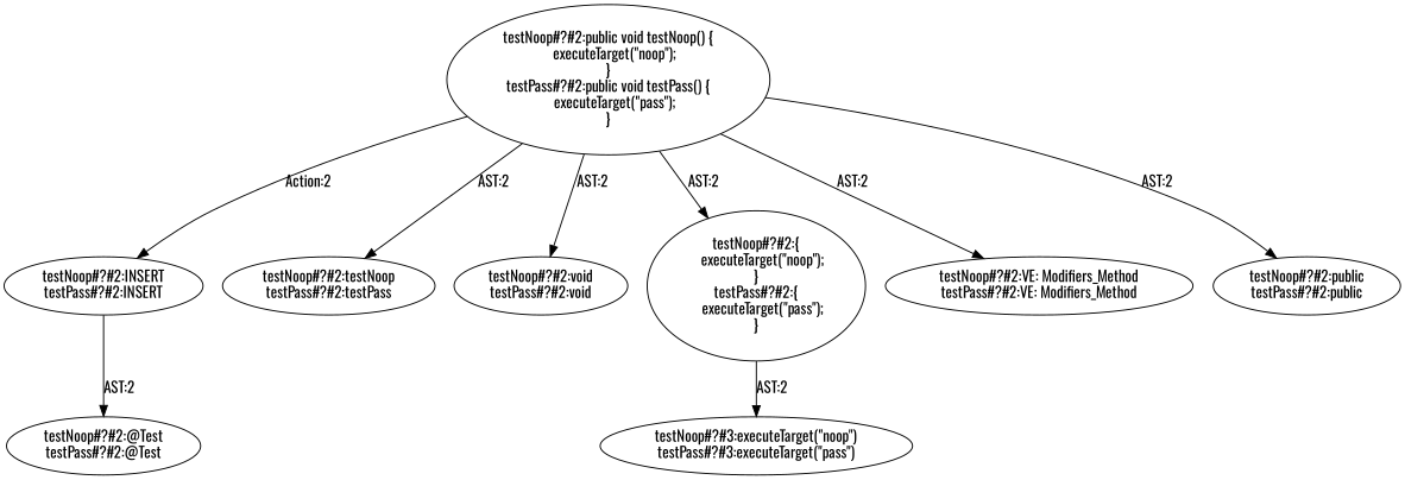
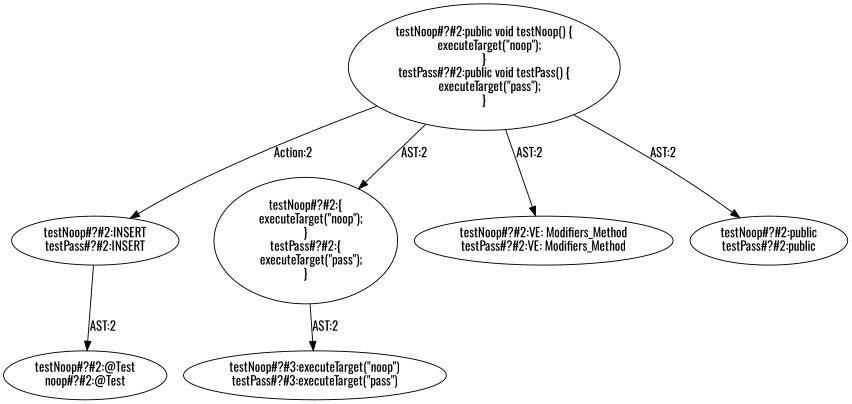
  digraph {
    fontname=Oswald
    node [fontname=Oswald shape=ellipse]
    edge [fontname=Oswald]
    n1 [label="testNoop#?#2:INSERT\ntestPass#?#2:INSERT"]
-   n2 [label="testNoop#?#2:@Test\ntestPass#?#2:@Test"]
+   n2 [label="testNoop#?#2:@Test\nnoop#?#2:@Test"]
    n3 [label="testNoop#?#2:public void testNoop() \{\n    executeTarget(\"noop\");\n\}\ntestPass#?#2:public void testPass() \{\n    executeTarget(\"pass\");\n\}"]
-   n4 [label="testNoop#?#2:testNoop\ntestPass#?#2:testPass"]
-   n5 [label="testNoop#?#2:void\ntestPass#?#2:void"]
    n6 [label="testNoop#?#2:\{\n    executeTarget(\"noop\");\n\}\ntestPass#?#2:\{\n    executeTarget(\"pass\");\n\}"]
    n7 [label="testNoop#?#2:VE: Modifiers_Method\ntestPass#?#2:VE: Modifiers_Method"]
    n8 [label="testNoop#?#2:public\ntestPass#?#2:public"]
    n9 [label="testNoop#?#3:executeTarget(\"noop\")\ntestPass#?#3:executeTarget(\"pass\")"]
    n1 -> n2 [label="AST:2"]
    n3 -> n1 [label="Action:2"]
-   n3 -> n4 [label="AST:2"]
-   n3 -> n5 [label="AST:2"]
    n3 -> n6 [label="AST:2"]
    n3 -> n7 [label="AST:2"]
    n3 -> n8 [label="AST:2"]
    n6 -> n9 [label="AST:2"]
  }
